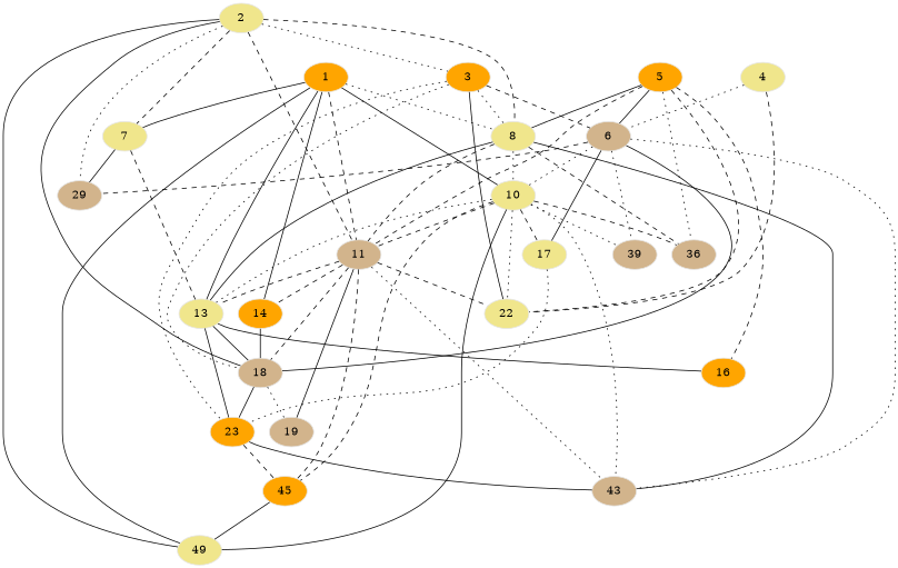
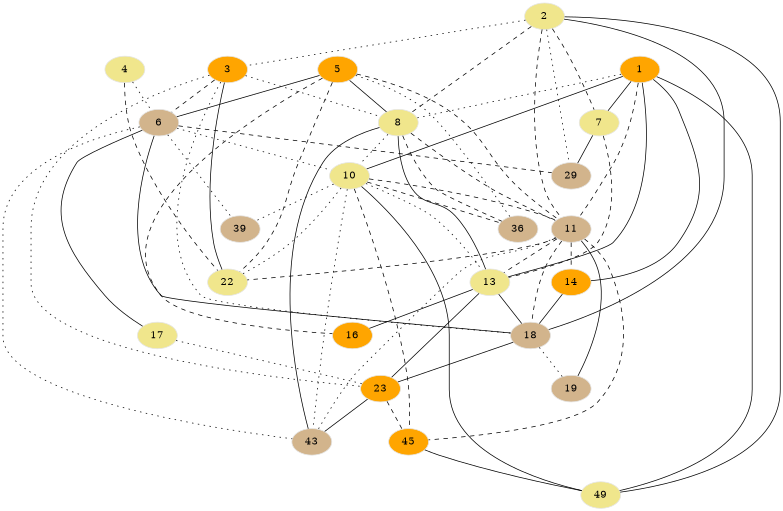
  graph {
    node [color=gray90 fillcolor=khaki style=filled]
    edge [style=solid]
    1 [fillcolor=orange super="+12+50"]
    7 [super="+48"]
    8 [super="+26"]
    10 [super="+51+35+33"]
    11 [fillcolor=tan super="+24+37"]
    13 [super="+34+15+42"]
    14 [fillcolor=orange]
    49
    29 [fillcolor=tan]
    36 [fillcolor=tan]
    43 [fillcolor=tan super="+46"]
    22
    17 [super="+20"]
    39 [fillcolor=tan]
    45 [fillcolor=orange]
    18 [fillcolor=tan super="+28"]
    19 [fillcolor=tan]
    23 [fillcolor=orange super="+44"]
    16 [fillcolor=orange]
    2 [super="+25"]
    3 [fillcolor=orange super="+27"]
    6 [fillcolor=tan super="+38+9+41"]
    4
    5 [fillcolor=orange super="+21"]
    1 -- 7
    1 -- 8 [style=dotted]
    1 -- 10
    1 -- 11 [style=dashed]
    1 -- 13
    1 -- 14
    1 -- 49
    7 -- 13 [style=dashed]
    7 -- 29
    8 -- 10 [style=dotted]
    8 -- 11 [style=dashed]
    8 -- 13
    8 -- 36 [style=dashed]
    8 -- 43
    10 -- 11 [style=dashed]
    10 -- 13 [style=dotted weight=2]
    10 -- 49
    10 -- 36 [style=dashed]
    10 -- 43 [style=dotted]
    10 -- 22 [style=dotted]
-   10 -- 17 [style=dashed]
    10 -- 39 [style=dotted]
    10 -- 45 [style=dashed]
    11 -- 13 [style=dashed]
    11 -- 14 [style=dashed]
    11 -- 43 [style=dotted]
    11 -- 22 [style=dashed]
    11 -- 45 [style=dashed]
    11 -- 18 [style=dashed]
    11 -- 19
    13 -- 18
    13 -- 23
    13 -- 16
    14 -- 18 [weight=2]
    17 -- 23 [style=dotted]
    45 -- 49
    18 -- 19 [style=dotted]
    18 -- 23
    23 -- 43
    23 -- 45 [style=dashed]
    2 -- 7 [style=dashed]
    2 -- 8 [style=dashed weight=2]
    2 -- 11 [style=dashed]
    2 -- 49
    2 -- 29 [style=dotted]
    2 -- 18
    2 -- 3 [style=dotted]
    3 -- 8 [style=dotted]
    3 -- 22 [weight=2]
    3 -- 18 [style=dotted]
    3 -- 23 [style=dotted]
    3 -- 6 [style=dashed]
    6 -- 10 [style=dotted]
    6 -- 29 [style=dashed weight=2]
    6 -- 43 [style=dotted]
    6 -- 17
    6 -- 39 [style=dotted]
    6 -- 18
    4 -- 22 [style=dashed]
    4 -- 6 [style=dotted]
    5 -- 8
    5 -- 11 [style=dashed]
    5 -- 36 [style=dotted]
    5 -- 22 [style=dashed]
    5 -- 16 [style=dashed]
    5 -- 6
  }
